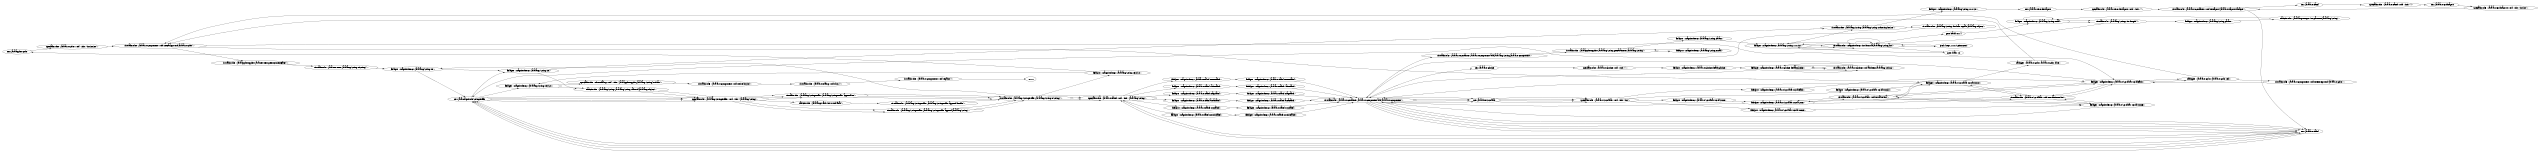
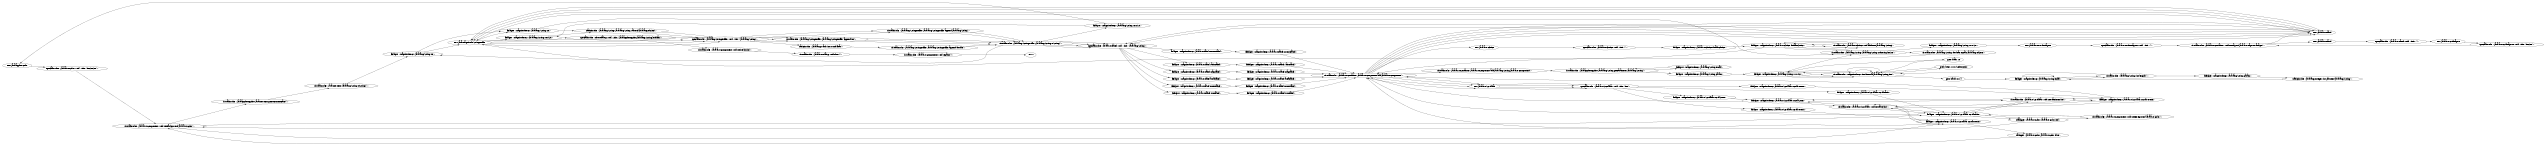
  digraph {
    rankdir=LR
    n1 [label="new java.applet.Color"]
    "fieldput <magnitude061: java.lang.String versStr>"
    "fieldget <magnitude061: java.lang.String versStr>"
    "specialinvoke <java.awt.Color: void <init>(int,int,int)>"
    "staticinvoke <java.lang.String: java.lang.String valueOf(java.lang.Object)>"
    "specialinvoke <Aboutdialog: void <init>(java.applet.Applet,java.lang.String,boolean)>"
    "virtualinvoke <java.awt.Component: void setBackground(java.awt.Color)>"
    "virtualinvoke <java.applet.Applet: java.net.URL getDocumentBase()>"
    "fieldget <magnitude061: java.awt.Scrollbar scrollMoonY>"
    "fieldget <magnitude061: java.awt.Scrollbar scrollRatio>"
    "virtualinvoke <java.net.URL: java.lang.String toString()>"
    "virtualinvoke <java.awt.Container: java.awt.Component add(java.awt.Component)>"
    "virtualinvoke <java.awt.Scrollbar: void setMaximum(int)>"
    "virtualinvoke <java.awt.Scrollbar: void setValue(int)>"
    "staticget <java.awt.Color: java.awt.Color blue>"
    "staticget <java.awt.Color: java.awt.Color red>"
    "fieldput <magnitude061: java.lang.String str>"
    n18 [label="new java.magnitude.StringBuffer"]
    "fieldget <magnitude061: java.lang.String str>"
    "specialinvoke <java.lang.StringBuffer: void <init>(java.lang.String)>"
    "virtualinvoke <java.lang.String: java.lang.String substring(int,int)>"
    "virtualinvoke <java.lang.StringBuffer: java.lang.StringBuffer append(java.lang.String)>"
    "virtualinvoke <java.lang.StringBuffer: java.lang.StringBuffer append(int)>"
    "staticinvoke <java.lang.Math: int round(float)>"
    "fieldput <magnitude061: java.lang.String wwwStr>"
    "virtualinvoke <java.lang.String: boolean equals(java.lang.Object)>"
    "virtualinvoke <java.lang.StringBuffer: java.lang.String toString()>"
    "virtualinvoke <java.lang.StringBuffer: java.lang.StringBuffer append(double)>"
    "specialinvoke <java.awt.Label: void <init>(java.lang.String)>"
    "fieldput <magnitude061: java.awt.Label sunLabel>"
    "fieldput <magnitude061: java.awt.Label moonLabel>"
    "fieldput <magnitude061: java.awt.Label moonYLabel>"
    "fieldput <magnitude061: java.awt.Label ratioLabel>"
    "fieldput <magnitude061: java.awt.Label magLabel>"
    "fieldput <magnitude061: java.awt.Label areaLabel>"
    "new java.awt.BorderLayout"
    "specialinvoke <java.awt.BorderLayout: void <init>()>"
    "virtualinvoke <java.awt.Container: void setLayout(java.awt.LayoutManager)>"
    "new java.awt.Panel"
    "new java.awt.Label"
    "specialinvoke <java.awt.Panel: void <init>()>"
    "new java.awt.GridLayout"
    "specialinvoke <java.awt.GridLayout: void <init>(int,int)>"
    "fieldget <magnitude061: java.awt.Label sunLabel>"
    "fieldget <magnitude061: java.awt.Label moonLabel>"
    "fieldget <magnitude061: java.awt.Label moonYLabel>"
    "fieldget <magnitude061: java.awt.Label ratioLabel>"
    "fieldget <magnitude061: java.awt.Label magLabel>"
    "fieldget <magnitude061: java.awt.Label areaLabel>"
-   "new java.awt.Scrollbar" [label="new java.blue.Scrollbar"]
+   "new java.awt.Scrollbar"
    "new java.awt.Choice"
    "virtualinvoke <java.awt.Container: java.awt.Component add(java.lang.String,java.awt.Component)>"
    "specialinvoke <java.awt.Scrollbar: void <init>(int)>"
    "specialinvoke <java.awt.Choice: void <init>()>"
    "virtualinvoke <java.applet.Applet: java.lang.String getParameter(java.lang.String)>"
    "fieldput <magnitude061: java.awt.Scrollbar scrollSunR>"
    "fieldput <magnitude061: java.awt.Scrollbar scrollMoonR>"
    "fieldput <magnitude061: java.awt.Scrollbar scrollMoonY>"
    "fieldput <magnitude061: java.awt.Scrollbar scrollRatio>"
    "fieldget <magnitude061: java.awt.Scrollbar scrollSunR>"
    "fieldget <magnitude061: java.awt.Scrollbar scrollMoonR>"
    "virtualinvoke <java.awt.Component: void setForeground(java.awt.Color)>"
    "fieldput <magnitude061: java.awt.Choice detailsChoice>"
    "fieldget <magnitude061: java.awt.Choice detailsChoice>"
    "virtualinvoke <java.awt.Choice: void addItem(java.lang.String)>"
    "fieldput <magnitude061: java.lang.String email>"
    "fieldput <magnitude061: java.lang.String param>"
    "fieldget <magnitude061: java.lang.String wwwStr>"
    "virtualinvoke <magnitude061: int formula(java.lang.String,int)>"
    "push 'http://www.SciAm.com'"
    "goto load.b $r14"
    "goto load.r r0"
    "fieldget <magnitude061: java.lang.String email>"
    "virtualinvoke <java.lang.String: int length()>"
    "fieldget <magnitude061: java.lang.String param>"
    "staticinvoke <java.lang.Integer: int parseInt(java.lang.String)>"
    "virtualinvoke <java.awt.Component: void resize(int,int)>"
    "virtualinvoke <java.awt.Dialog: void show()>"
    "virtualinvoke <java.awt.Component: void repaint()>"
    return
    n1 -> "specialinvoke <java.awt.Color: void <init>(int,int,int)>"
    "fieldput <magnitude061: java.lang.String versStr>" -> n1
    "fieldput <magnitude061: java.lang.String versStr>" -> "fieldget <magnitude061: java.lang.String versStr>"
    "fieldget <magnitude061: java.lang.String versStr>" -> "staticinvoke <java.lang.String: java.lang.String valueOf(java.lang.Object)>"
    "fieldget <magnitude061: java.lang.String versStr>" -> "specialinvoke <Aboutdialog: void <init>(java.applet.Applet,java.lang.String,boolean)>"
    "specialinvoke <java.awt.Color: void <init>(int,int,int)>" -> "virtualinvoke <java.awt.Component: void setBackground(java.awt.Color)>"
    "staticinvoke <java.lang.String: java.lang.String valueOf(java.lang.Object)>" -> "specialinvoke <java.lang.StringBuffer: void <init>(java.lang.String)>"
    "staticinvoke <java.lang.String: java.lang.String valueOf(java.lang.Object)>" -> "specialinvoke <java.lang.StringBuffer: void <init>(java.lang.String)>"
    "specialinvoke <Aboutdialog: void <init>(java.applet.Applet,java.lang.String,boolean)>" -> "virtualinvoke <java.awt.Component: void resize(int,int)>"
    "virtualinvoke <java.awt.Component: void setBackground(java.awt.Color)>" -> "virtualinvoke <java.applet.Applet: java.net.URL getDocumentBase()>"
    "virtualinvoke <java.awt.Component: void setBackground(java.awt.Color)>" -> "fieldget <magnitude061: java.awt.Scrollbar scrollMoonY>"
    "virtualinvoke <java.awt.Component: void setBackground(java.awt.Color)>" -> "fieldget <magnitude061: java.awt.Scrollbar scrollRatio>"
    "virtualinvoke <java.applet.Applet: java.net.URL getDocumentBase()>" -> "virtualinvoke <java.net.URL: java.lang.String toString()>"
    "fieldget <magnitude061: java.awt.Scrollbar scrollMoonY>" -> "virtualinvoke <java.awt.Container: java.awt.Component add(java.awt.Component)>"
-   "fieldget <magnitude061: java.awt.Scrollbar scrollMoonY>" -> "virtualinvoke <java.awt.Scrollbar: void setMaximum(int)>"
    "fieldget <magnitude061: java.awt.Scrollbar scrollMoonY>" -> "virtualinvoke <java.awt.Scrollbar: void setValue(int)>"
    "fieldget <magnitude061: java.awt.Scrollbar scrollMoonY>" -> "staticget <java.awt.Color: java.awt.Color blue>"
    "fieldget <magnitude061: java.awt.Scrollbar scrollRatio>" -> "virtualinvoke <java.awt.Container: java.awt.Component add(java.awt.Component)>"
    "fieldget <magnitude061: java.awt.Scrollbar scrollRatio>" -> "virtualinvoke <java.awt.Scrollbar: void setMaximum(int)>"
    "fieldget <magnitude061: java.awt.Scrollbar scrollRatio>" -> "virtualinvoke <java.awt.Scrollbar: void setValue(int)>"
    "fieldget <magnitude061: java.awt.Scrollbar scrollRatio>" -> "staticget <java.awt.Color: java.awt.Color red>"
    "fieldget <magnitude061: java.awt.Scrollbar scrollRatio>" -> "staticget <java.awt.Color: java.awt.Color red>"
    "virtualinvoke <java.net.URL: java.lang.String toString()>" -> "fieldput <magnitude061: java.lang.String str>"
    "virtualinvoke <java.awt.Container: java.awt.Component add(java.awt.Component)>" -> "new java.awt.Label"
    "virtualinvoke <java.awt.Container: java.awt.Component add(java.awt.Component)>" -> "new java.awt.Label"
    "virtualinvoke <java.awt.Container: java.awt.Component add(java.awt.Component)>" -> "new java.awt.Label"
    "virtualinvoke <java.awt.Container: java.awt.Component add(java.awt.Component)>" -> "new java.awt.Label"
    "virtualinvoke <java.awt.Container: java.awt.Component add(java.awt.Component)>" -> "new java.awt.Label"
    "virtualinvoke <java.awt.Container: java.awt.Component add(java.awt.Component)>" -> "new java.awt.Scrollbar"
    "virtualinvoke <java.awt.Container: java.awt.Component add(java.awt.Component)>" -> "new java.awt.Scrollbar"
    "virtualinvoke <java.awt.Container: java.awt.Component add(java.awt.Component)>" -> "new java.awt.Scrollbar"
    "virtualinvoke <java.awt.Container: java.awt.Component add(java.awt.Component)>" -> "new java.awt.Scrollbar"
    "virtualinvoke <java.awt.Container: java.awt.Component add(java.awt.Component)>" -> "new java.awt.Choice"
    "virtualinvoke <java.awt.Container: java.awt.Component add(java.awt.Component)>" -> "virtualinvoke <java.awt.Container: java.awt.Component add(java.lang.String,java.awt.Component)>"
-   "virtualinvoke <java.awt.Scrollbar: void setMaximum(int)>" -> "fieldget <magnitude061: java.awt.Scrollbar scrollMoonY>"
    "virtualinvoke <java.awt.Scrollbar: void setMaximum(int)>" -> "fieldget <magnitude061: java.awt.Scrollbar scrollRatio>"
    "virtualinvoke <java.awt.Scrollbar: void setMaximum(int)>" -> "fieldget <magnitude061: java.awt.Scrollbar scrollSunR>"
    "virtualinvoke <java.awt.Scrollbar: void setMaximum(int)>" -> "fieldget <magnitude061: java.awt.Scrollbar scrollMoonR>"
    "virtualinvoke <java.awt.Scrollbar: void setValue(int)>" -> "fieldget <magnitude061: java.awt.Scrollbar scrollMoonY>"
    "virtualinvoke <java.awt.Scrollbar: void setValue(int)>" -> "fieldget <magnitude061: java.awt.Scrollbar scrollRatio>"
    "virtualinvoke <java.awt.Scrollbar: void setValue(int)>" -> "fieldget <magnitude061: java.awt.Scrollbar scrollSunR>"
    "virtualinvoke <java.awt.Scrollbar: void setValue(int)>" -> "fieldget <magnitude061: java.awt.Scrollbar scrollMoonR>"
    "staticget <java.awt.Color: java.awt.Color blue>" -> "virtualinvoke <java.awt.Component: void setBackground(java.awt.Color)>"
    "staticget <java.awt.Color: java.awt.Color red>" -> "virtualinvoke <java.awt.Component: void setBackground(java.awt.Color)>"
    "staticget <java.awt.Color: java.awt.Color red>" -> "virtualinvoke <java.awt.Component: void setForeground(java.awt.Color)>"
    "fieldput <magnitude061: java.lang.String str>" -> n18
    "fieldput <magnitude061: java.lang.String str>" -> "fieldget <magnitude061: java.lang.String str>"
    n18 -> "fieldget <magnitude061: java.lang.String versStr>"
    n18 -> "fieldget <magnitude061: java.lang.String str>"
    n18 -> "specialinvoke <java.lang.StringBuffer: void <init>(java.lang.String)>"
    n18 -> "specialinvoke <java.lang.StringBuffer: void <init>(java.lang.String)>"
    n18 -> "specialinvoke <java.lang.StringBuffer: void <init>(java.lang.String)>"
    n18 -> "specialinvoke <java.lang.StringBuffer: void <init>(java.lang.String)>"
    "fieldget <magnitude061: java.lang.String str>" -> "staticinvoke <java.lang.String: java.lang.String valueOf(java.lang.Object)>"
    "fieldget <magnitude061: java.lang.String str>" -> "virtualinvoke <java.lang.String: java.lang.String substring(int,int)>"
    "specialinvoke <java.lang.StringBuffer: void <init>(java.lang.String)>" -> "virtualinvoke <java.lang.StringBuffer: java.lang.StringBuffer append(java.lang.String)>"
    "specialinvoke <java.lang.StringBuffer: void <init>(java.lang.String)>" -> "virtualinvoke <java.lang.StringBuffer: java.lang.StringBuffer append(java.lang.String)>"
    "specialinvoke <java.lang.StringBuffer: void <init>(java.lang.String)>" -> "virtualinvoke <java.lang.StringBuffer: java.lang.StringBuffer append(int)>"
    "specialinvoke <java.lang.StringBuffer: void <init>(java.lang.String)>" -> "virtualinvoke <java.lang.StringBuffer: java.lang.StringBuffer append(int)>"
    "specialinvoke <java.lang.StringBuffer: void <init>(java.lang.String)>" -> "virtualinvoke <java.lang.StringBuffer: java.lang.StringBuffer append(int)>"
    "specialinvoke <java.lang.StringBuffer: void <init>(java.lang.String)>" -> "staticinvoke <java.lang.Math: int round(float)>"
    "virtualinvoke <java.lang.String: java.lang.String substring(int,int)>" -> "fieldput <magnitude061: java.lang.String wwwStr>"
    "virtualinvoke <java.lang.String: java.lang.String substring(int,int)>" -> "virtualinvoke <java.lang.String: boolean equals(java.lang.Object)>"
    "virtualinvoke <java.lang.StringBuffer: java.lang.StringBuffer append(java.lang.String)>" -> "virtualinvoke <java.lang.StringBuffer: java.lang.String toString()>"
    "virtualinvoke <java.lang.StringBuffer: java.lang.StringBuffer append(java.lang.String)>" -> "virtualinvoke <java.lang.StringBuffer: java.lang.String toString()>"
    "virtualinvoke <java.lang.StringBuffer: java.lang.StringBuffer append(int)>" -> "virtualinvoke <java.lang.StringBuffer: java.lang.String toString()>"
    "virtualinvoke <java.lang.StringBuffer: java.lang.StringBuffer append(int)>" -> "virtualinvoke <java.lang.StringBuffer: java.lang.String toString()>"
    "virtualinvoke <java.lang.StringBuffer: java.lang.StringBuffer append(int)>" -> "virtualinvoke <java.lang.StringBuffer: java.lang.String toString()>"
    "staticinvoke <java.lang.Math: int round(float)>" -> "virtualinvoke <java.lang.StringBuffer: java.lang.StringBuffer append(double)>"
    "fieldput <magnitude061: java.lang.String wwwStr>" -> "new java.awt.BorderLayout"
    "virtualinvoke <java.lang.String: boolean equals(java.lang.Object)>" -> n18
    "virtualinvoke <java.lang.StringBuffer: java.lang.String toString()>" -> "fieldput <magnitude061: java.lang.String versStr>"
    "virtualinvoke <java.lang.StringBuffer: java.lang.String toString()>" -> "fieldput <magnitude061: java.lang.String str>"
    "virtualinvoke <java.lang.StringBuffer: java.lang.String toString()>" -> "specialinvoke <java.awt.Label: void <init>(java.lang.String)>"
    "virtualinvoke <java.lang.StringBuffer: java.lang.String toString()>" -> "specialinvoke <java.awt.Label: void <init>(java.lang.String)>"
    "virtualinvoke <java.lang.StringBuffer: java.lang.String toString()>" -> "specialinvoke <java.awt.Label: void <init>(java.lang.String)>"
    "virtualinvoke <java.lang.StringBuffer: java.lang.String toString()>" -> "specialinvoke <java.awt.Label: void <init>(java.lang.String)>"
    "virtualinvoke <java.lang.StringBuffer: java.lang.StringBuffer append(double)>" -> "virtualinvoke <java.lang.StringBuffer: java.lang.String toString()>"
    "specialinvoke <java.awt.Label: void <init>(java.lang.String)>" -> "fieldput <magnitude061: java.awt.Label sunLabel>"
    "specialinvoke <java.awt.Label: void <init>(java.lang.String)>" -> "fieldput <magnitude061: java.awt.Label moonLabel>"
    "specialinvoke <java.awt.Label: void <init>(java.lang.String)>" -> "fieldput <magnitude061: java.awt.Label moonYLabel>"
    "specialinvoke <java.awt.Label: void <init>(java.lang.String)>" -> "fieldput <magnitude061: java.awt.Label ratioLabel>"
    "specialinvoke <java.awt.Label: void <init>(java.lang.String)>" -> "fieldput <magnitude061: java.awt.Label magLabel>"
    "specialinvoke <java.awt.Label: void <init>(java.lang.String)>" -> "fieldput <magnitude061: java.awt.Label areaLabel>"
    "fieldput <magnitude061: java.awt.Label sunLabel>" -> "fieldget <magnitude061: java.awt.Label sunLabel>"
    "fieldput <magnitude061: java.awt.Label moonLabel>" -> "fieldget <magnitude061: java.awt.Label moonLabel>"
    "fieldput <magnitude061: java.awt.Label moonYLabel>" -> "fieldget <magnitude061: java.awt.Label moonYLabel>"
    "fieldput <magnitude061: java.awt.Label ratioLabel>" -> "fieldget <magnitude061: java.awt.Label ratioLabel>"
    "fieldput <magnitude061: java.awt.Label magLabel>" -> "fieldget <magnitude061: java.awt.Label magLabel>"
    "fieldput <magnitude061: java.awt.Label areaLabel>" -> "fieldget <magnitude061: java.awt.Label areaLabel>"
    "new java.awt.BorderLayout" -> "specialinvoke <java.awt.BorderLayout: void <init>()>"
    "specialinvoke <java.awt.BorderLayout: void <init>()>" -> "virtualinvoke <java.awt.Container: void setLayout(java.awt.LayoutManager)>"
    "virtualinvoke <java.awt.Container: void setLayout(java.awt.LayoutManager)>" -> "new java.awt.Panel"
    "virtualinvoke <java.awt.Container: void setLayout(java.awt.LayoutManager)>" -> "new java.awt.Label"
    "new java.awt.Panel" -> "specialinvoke <java.awt.Panel: void <init>()>"
    "new java.awt.Label" -> n18
    "new java.awt.Label" -> n18
    "new java.awt.Label" -> n18
    "new java.awt.Label" -> n18
    "new java.awt.Label" -> "specialinvoke <java.awt.Label: void <init>(java.lang.String)>"
    "new java.awt.Label" -> "specialinvoke <java.awt.Label: void <init>(java.lang.String)>"
    "specialinvoke <java.awt.Panel: void <init>()>" -> "new java.awt.GridLayout"
    "new java.awt.GridLayout" -> "specialinvoke <java.awt.GridLayout: void <init>(int,int)>"
    "specialinvoke <java.awt.GridLayout: void <init>(int,int)>" -> "virtualinvoke <java.awt.Container: void setLayout(java.awt.LayoutManager)>"
    "fieldget <magnitude061: java.awt.Label sunLabel>" -> "virtualinvoke <java.awt.Container: java.awt.Component add(java.awt.Component)>"
    "fieldget <magnitude061: java.awt.Label moonLabel>" -> "virtualinvoke <java.awt.Container: java.awt.Component add(java.awt.Component)>"
    "fieldget <magnitude061: java.awt.Label moonYLabel>" -> "virtualinvoke <java.awt.Container: java.awt.Component add(java.awt.Component)>"
    "fieldget <magnitude061: java.awt.Label ratioLabel>" -> "virtualinvoke <java.awt.Container: java.awt.Component add(java.awt.Component)>"
    "fieldget <magnitude061: java.awt.Label magLabel>" -> "virtualinvoke <java.awt.Container: java.awt.Component add(java.awt.Component)>"
    "fieldget <magnitude061: java.awt.Label areaLabel>" -> "virtualinvoke <java.awt.Container: java.awt.Component add(java.awt.Component)>"
    "new java.awt.Scrollbar" -> "specialinvoke <java.awt.Scrollbar: void <init>(int)>"
    "new java.awt.Scrollbar" -> "specialinvoke <java.awt.Scrollbar: void <init>(int)>"
    "new java.awt.Scrollbar" -> "specialinvoke <java.awt.Scrollbar: void <init>(int)>"
    "new java.awt.Scrollbar" -> "specialinvoke <java.awt.Scrollbar: void <init>(int)>"
    "new java.awt.Choice" -> "specialinvoke <java.awt.Choice: void <init>()>"
    "virtualinvoke <java.awt.Container: java.awt.Component add(java.lang.String,java.awt.Component)>" -> "virtualinvoke <java.applet.Applet: java.lang.String getParameter(java.lang.String)>"
    "specialinvoke <java.awt.Scrollbar: void <init>(int)>" -> "fieldput <magnitude061: java.awt.Scrollbar scrollSunR>"
    "specialinvoke <java.awt.Scrollbar: void <init>(int)>" -> "fieldput <magnitude061: java.awt.Scrollbar scrollMoonR>"
    "specialinvoke <java.awt.Scrollbar: void <init>(int)>" -> "fieldput <magnitude061: java.awt.Scrollbar scrollMoonY>"
    "specialinvoke <java.awt.Scrollbar: void <init>(int)>" -> "fieldput <magnitude061: java.awt.Scrollbar scrollRatio>"
    "specialinvoke <java.awt.Choice: void <init>()>" -> "fieldput <magnitude061: java.awt.Choice detailsChoice>"
    "virtualinvoke <java.applet.Applet: java.lang.String getParameter(java.lang.String)>" -> "fieldput <magnitude061: java.lang.String email>"
    "virtualinvoke <java.applet.Applet: java.lang.String getParameter(java.lang.String)>" -> "fieldput <magnitude061: java.lang.String param>"
    "fieldput <magnitude061: java.awt.Scrollbar scrollSunR>" -> "fieldget <magnitude061: java.awt.Scrollbar scrollSunR>"
    "fieldput <magnitude061: java.awt.Scrollbar scrollMoonR>" -> "fieldget <magnitude061: java.awt.Scrollbar scrollMoonR>"
    "fieldput <magnitude061: java.awt.Scrollbar scrollMoonY>" -> "fieldget <magnitude061: java.awt.Scrollbar scrollMoonY>"
    "fieldput <magnitude061: java.awt.Scrollbar scrollRatio>" -> "fieldget <magnitude061: java.awt.Scrollbar scrollRatio>"
    "fieldget <magnitude061: java.awt.Scrollbar scrollSunR>" -> "virtualinvoke <java.awt.Container: java.awt.Component add(java.awt.Component)>"
    "fieldget <magnitude061: java.awt.Scrollbar scrollSunR>" -> "virtualinvoke <java.awt.Scrollbar: void setMaximum(int)>"
    "fieldget <magnitude061: java.awt.Scrollbar scrollSunR>" -> "virtualinvoke <java.awt.Scrollbar: void setValue(int)>"
    "fieldget <magnitude061: java.awt.Scrollbar scrollMoonR>" -> "virtualinvoke <java.awt.Container: java.awt.Component add(java.awt.Component)>"
    "fieldget <magnitude061: java.awt.Scrollbar scrollMoonR>" -> "virtualinvoke <java.awt.Scrollbar: void setMaximum(int)>"
    "fieldget <magnitude061: java.awt.Scrollbar scrollMoonR>" -> "virtualinvoke <java.awt.Scrollbar: void setValue(int)>"
    "virtualinvoke <java.awt.Component: void setForeground(java.awt.Color)>" -> "fieldget <magnitude061: java.awt.Scrollbar scrollRatio>"
    "fieldput <magnitude061: java.awt.Choice detailsChoice>" -> "fieldget <magnitude061: java.awt.Choice detailsChoice>"
    "fieldget <magnitude061: java.awt.Choice detailsChoice>" -> "virtualinvoke <java.awt.Container: java.awt.Component add(java.awt.Component)>"
    "fieldget <magnitude061: java.awt.Choice detailsChoice>" -> "virtualinvoke <java.awt.Choice: void addItem(java.lang.String)>"
    "fieldget <magnitude061: java.awt.Choice detailsChoice>" -> "virtualinvoke <java.awt.Choice: void addItem(java.lang.String)>"
    "fieldget <magnitude061: java.awt.Choice detailsChoice>" -> "virtualinvoke <java.awt.Choice: void addItem(java.lang.String)>"
    "virtualinvoke <java.awt.Choice: void addItem(java.lang.String)>" -> "fieldget <magnitude061: java.awt.Choice detailsChoice>"
    "virtualinvoke <java.awt.Choice: void addItem(java.lang.String)>" -> "fieldget <magnitude061: java.awt.Choice detailsChoice>"
    "virtualinvoke <java.awt.Choice: void addItem(java.lang.String)>" -> "fieldget <magnitude061: java.awt.Choice detailsChoice>"
    "fieldput <magnitude061: java.lang.String email>" -> "virtualinvoke <java.applet.Applet: java.lang.String getParameter(java.lang.String)>"
    "fieldput <magnitude061: java.lang.String param>" -> "fieldget <magnitude061: java.lang.String wwwStr>"
    "fieldget <magnitude061: java.lang.String wwwStr>" -> "virtualinvoke <java.lang.String: java.lang.String substring(int,int)>"
    "fieldget <magnitude061: java.lang.String wwwStr>" -> "virtualinvoke <magnitude061: int formula(java.lang.String,int)>"
    "fieldget <magnitude061: java.lang.String wwwStr>" -> "virtualinvoke <magnitude061: int formula(java.lang.String,int)>"
    "fieldget <magnitude061: java.lang.String wwwStr>" -> "virtualinvoke <magnitude061: int formula(java.lang.String,int)>"
    "virtualinvoke <magnitude061: int formula(java.lang.String,int)>" -> "fieldget <magnitude061: java.lang.String wwwStr>"
    "virtualinvoke <magnitude061: int formula(java.lang.String,int)>" -> "fieldget <magnitude061: java.lang.String wwwStr>"
    "virtualinvoke <magnitude061: int formula(java.lang.String,int)>" -> "virtualinvoke <magnitude061: int formula(java.lang.String,int)>"
    "virtualinvoke <magnitude061: int formula(java.lang.String,int)>" -> "virtualinvoke <magnitude061: int formula(java.lang.String,int)>"
    "virtualinvoke <magnitude061: int formula(java.lang.String,int)>" -> "push 'http://www.SciAm.com'"
    "virtualinvoke <magnitude061: int formula(java.lang.String,int)>" -> "goto load.b $r14"
    "virtualinvoke <magnitude061: int formula(java.lang.String,int)>" -> "goto load.r r0"
    "push 'http://www.SciAm.com'" -> "virtualinvoke <magnitude061: int formula(java.lang.String,int)>"
    "goto load.b $r14" -> "fieldget <magnitude061: java.lang.String email>"
    "goto load.r r0" -> "fieldget <magnitude061: java.lang.String wwwStr>"
    "fieldget <magnitude061: java.lang.String email>" -> "fieldget <magnitude061: java.lang.String email>"
    "fieldget <magnitude061: java.lang.String email>" -> "virtualinvoke <java.lang.String: int length()>"
    "fieldget <magnitude061: java.lang.String email>" -> "virtualinvoke <java.lang.String: int length()>"
    "virtualinvoke <java.lang.String: int length()>" -> "virtualinvoke <magnitude061: int formula(java.lang.String,int)>"
    "virtualinvoke <java.lang.String: int length()>" -> "fieldget <magnitude061: java.lang.String param>"
    "fieldget <magnitude061: java.lang.String param>" -> "staticinvoke <java.lang.Integer: int parseInt(java.lang.String)>"
    "staticinvoke <java.lang.Integer: int parseInt(java.lang.String)>" -> "fieldget <magnitude061: java.lang.String email>"
    "virtualinvoke <java.awt.Component: void resize(int,int)>" -> "virtualinvoke <java.awt.Dialog: void show()>"
    "virtualinvoke <java.awt.Dialog: void show()>" -> "virtualinvoke <java.awt.Component: void repaint()>"
    "virtualinvoke <java.awt.Component: void repaint()>" -> return
  }
